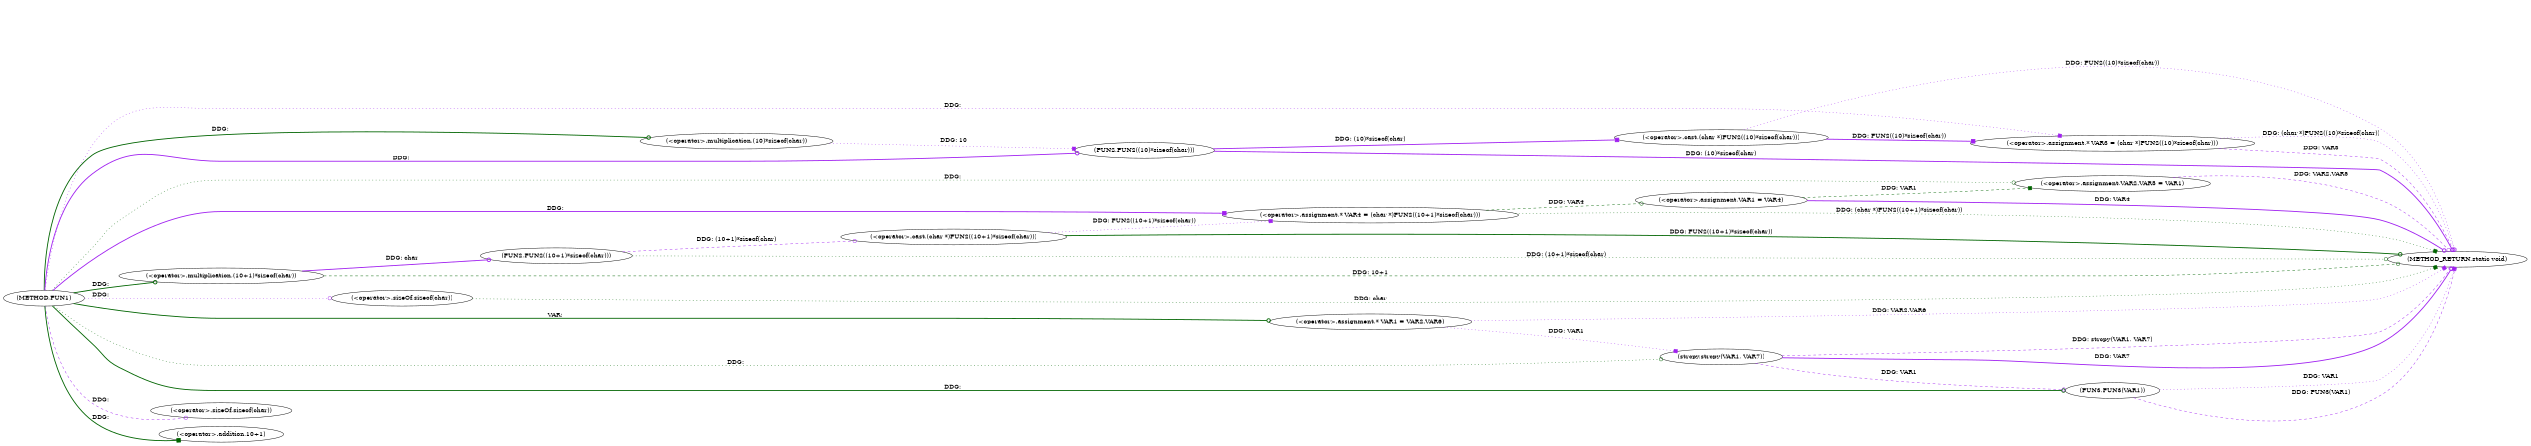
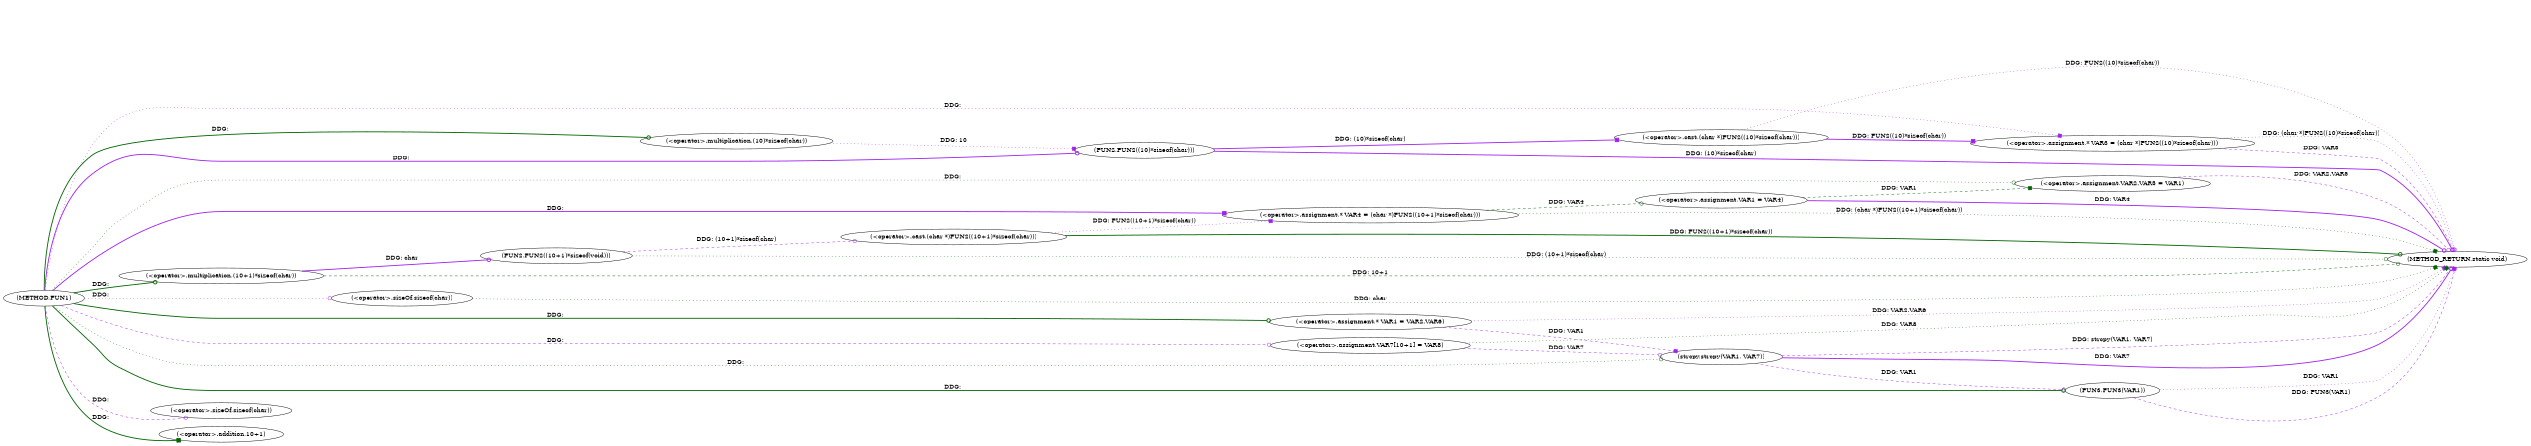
  digraph {
    rankdir=LR
    edge [arrowhead=odot color=purple style=dotted]
    n1 [label="(METHOD,FUN1)"]
    n2 [label="(<operator>.assignment,* VAR3 = (char *)FUN2((10)*sizeof(char)))"]
    n3 [label="(<operator>.multiplication,(10)*sizeof(char))"]
    n4 [label="(<operator>.sizeOf,sizeof(char))"]
    n5 [label="(<operator>.assignment,* VAR4 = (char *)FUN2((10+1)*sizeof(char)))"]
    n6 [label="(<operator>.multiplication,(10+1)*sizeof(char))"]
    n7 [label="(<operator>.addition,10+1)"]
    n8 [label="(<operator>.sizeOf,sizeof(char))"]
    n9 [label="(<operator>.assignment,VAR2.VAR5 = VAR1)"]
    n10 [label="(<operator>.assignment,* VAR1 = VAR2.VAR6)"]
+   n11 [label="(<operator>.assignment,VAR7[10+1] = VAR8)"]
    n12 [label="(strcpy,strcpy(VAR1, VAR7))"]
    n13 [label="(FUN3,FUN3(VAR1))"]
    n14 [label="(FUN2,FUN2((10)*sizeof(char)))"]
    n15 [label="(METHOD_RETURN,static void)"]
    n16 [label="(<operator>.assignment,VAR1 = VAR4)"]
-   n17 [label="(FUN2,FUN2((10+1)*sizeof(char)))"]
+   n17 [label="(FUN2,FUN2((10+1)*sizeof(void)))"]
    n18 [label="(<operator>.cast,(char *)FUN2((10)*sizeof(char)))"]
    n19 [label="(<operator>.cast,(char *)FUN2((10+1)*sizeof(char)))"]
    n1 -> n2 [arrowhead=box label="DDG: "]
    n1 -> n3 [color=darkgreen label="DDG: " style=bold]
    n1 -> n4 [label="DDG: " style=dashed]
    n1 -> n5 [arrowhead=box label="DDG: " style=bold]
    n1 -> n6 [color=darkgreen label="DDG: " style=bold]
    n1 -> n7 [arrowhead=box color=darkgreen label="DDG: " style=bold]
    n1 -> n8 [label="DDG: "]
    n1 -> n9 [color=darkgreen label="DDG: "]
-   n1 -> n10 [color=darkgreen label="VAR: " style=bold]
+   n1 -> n10 [color=darkgreen label="DDG: " style=bold]
+   n1 -> n11 [label="DDG: " style=dashed]
    n1 -> n12 [color=darkgreen label="DDG: "]
    n1 -> n13 [color=darkgreen label="DDG: " style=bold]
    n1 -> n14 [label="DDG: " style=bold]
    n2 -> n15 [label="DDG: (char *)FUN2((10)*sizeof(char))"]
    n2 -> n15 [label="DDG: VAR3" style=dashed]
    n3 -> n14 [arrowhead=box label="DDG: 10"]
    n5 -> n15 [arrowhead=box color=darkgreen label="DDG: (char *)FUN2((10+1)*sizeof(char))"]
    n5 -> n16 [color=darkgreen label="DDG: VAR4" style=dashed]
    n6 -> n15 [color=darkgreen label="DDG: 10+1" style=dashed]
    n6 -> n17 [label="DDG: char" style=bold]
    n8 -> n15 [arrowhead=box color=darkgreen label="DDG: char"]
    n9 -> n15 [label="DDG: VAR2.VAR5" style=dashed]
-   n10 -> n12 [arrowhead=box label="DDG: VAR1"]
+   n10 -> n12 [arrowhead=box label="DDG: VAR1" style=dashed]
    n10 -> n15 [arrowhead=box label="DDG: VAR2.VAR6"]
+   n11 -> n12 [label="DDG: VAR7" style=dashed]
+   n11 -> n15 [arrowhead=box color=darkgreen label="DDG: VAR8"]
    n12 -> n13 [label="DDG: VAR1" style=dashed]
    n12 -> n15 [label="DDG: strcpy(VAR1, VAR7)" style=dashed]
    n12 -> n15 [label="DDG: VAR7" style=bold]
    n13 -> n15 [arrowhead=box label="DDG: VAR1"]
    n13 -> n15 [label="DDG: FUN3(VAR1)" style=dashed]
    n14 -> n15 [label="DDG: (10)*sizeof(char)" style=bold]
    n14 -> n18 [arrowhead=box label="DDG: (10)*sizeof(char)" style=bold]
    n16 -> n9 [arrowhead=box color=darkgreen label="DDG: VAR1" style=dashed]
    n16 -> n15 [label="DDG: VAR4" style=bold]
    n17 -> n15 [color=darkgreen label="DDG: (10+1)*sizeof(char)"]
    n17 -> n19 [label="DDG: (10+1)*sizeof(char)" style=dashed]
    n18 -> n2 [arrowhead=box label="DDG: FUN2((10)*sizeof(char))" style=bold]
    n18 -> n15 [label="DDG: FUN2((10)*sizeof(char))"]
    n19 -> n5 [arrowhead=box label="DDG: FUN2((10+1)*sizeof(char))"]
    n19 -> n15 [color=darkgreen label="DDG: FUN2((10+1)*sizeof(char))" style=bold]
  }
